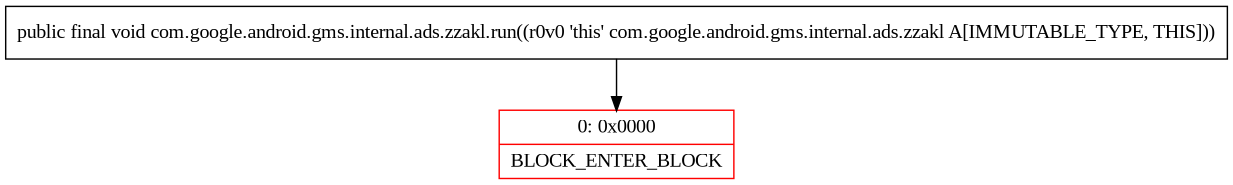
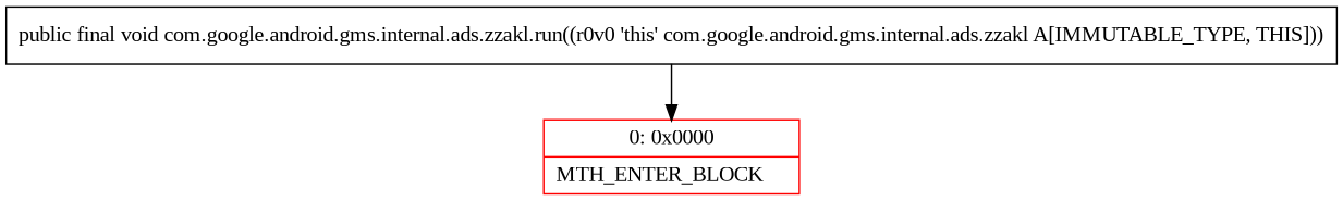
  digraph {
    fontname="Liberation Serif"
    node [shape=record fontname="Liberation Serif"]
-   n1 [color=red label="{0\:\ 0x0000|BLOCK_ENTER_BLOCK\l}"]
+   n1 [color=red label="{0\:\ 0x0000|MTH_ENTER_BLOCK\l}"]
    n2 [label="{public final void com.google.android.gms.internal.ads.zzakl.run((r0v0 'this' com.google.android.gms.internal.ads.zzakl A[IMMUTABLE_TYPE, THIS])) }"]
    subgraph cluster_1 {
      label="R(0)"
    }
    n2 -> n1 [fontname="Liberation Serif"]
  }
